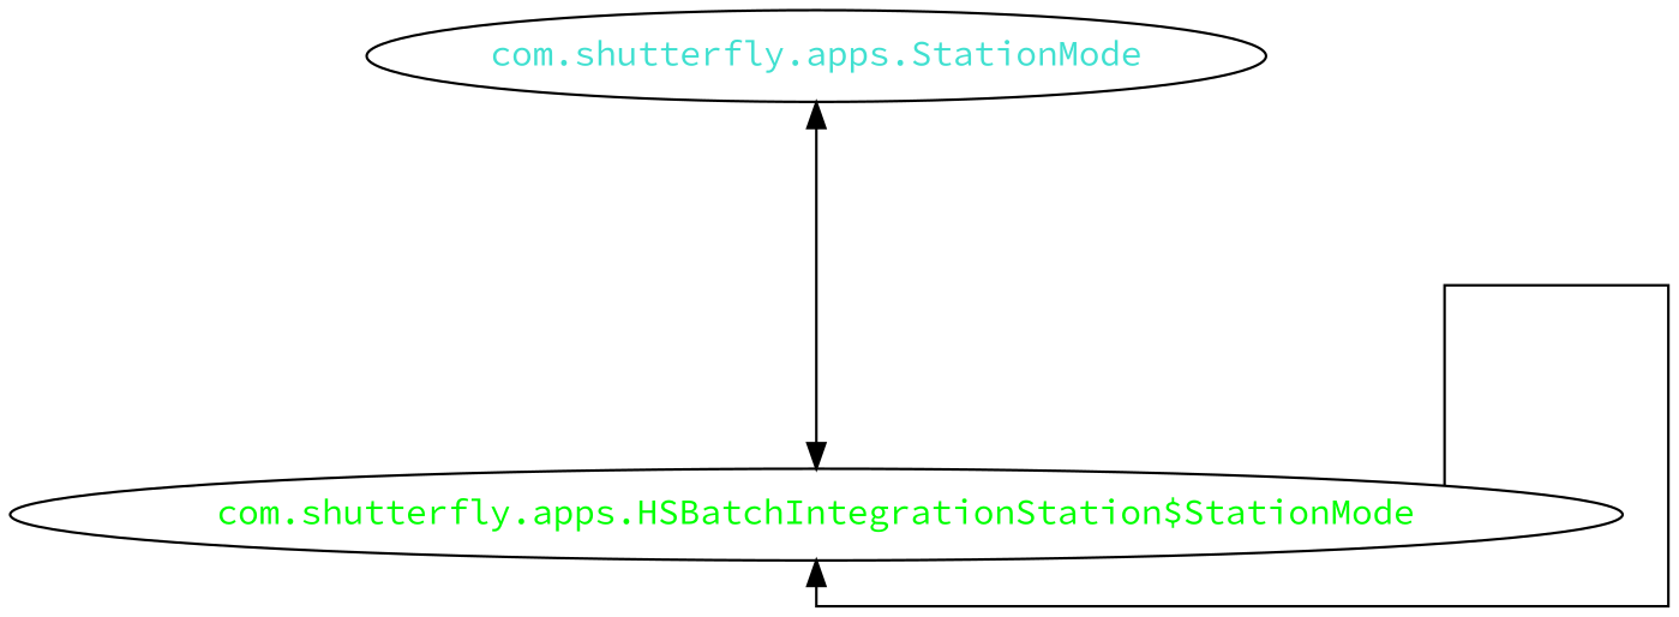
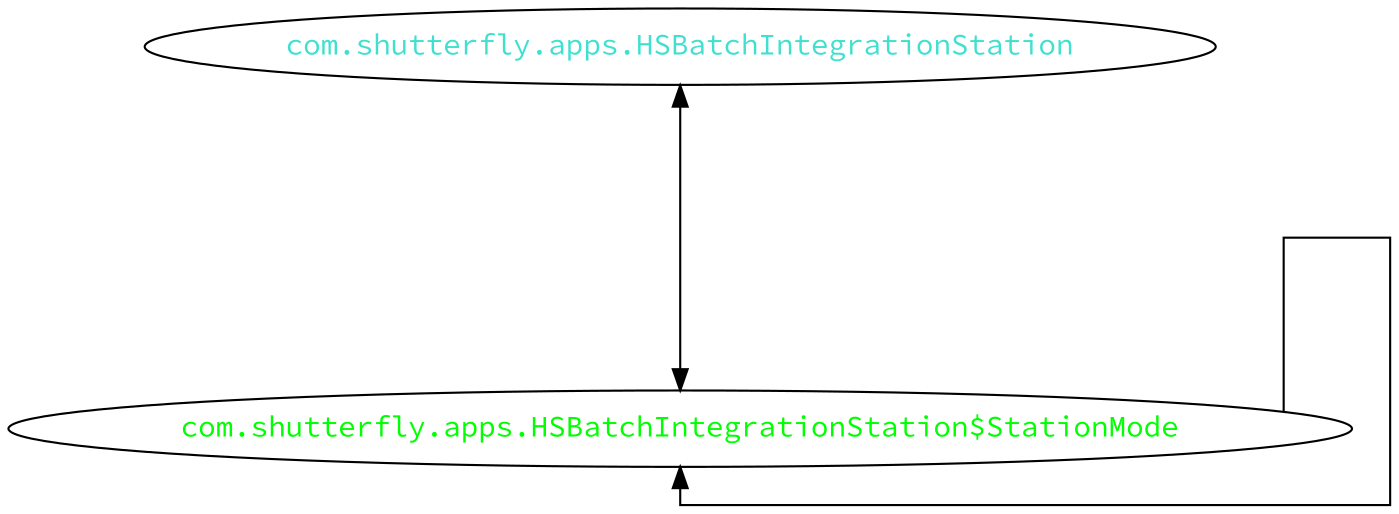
  digraph {
    concentrate=true
    rankdir=TB
    ranksep=2.0
    splines=ortho
    fontname="Source Code Pro"
    node [fontname="Source Code Pro"]
    edge [fontname="Source Code Pro"]
    "com.shutterfly.apps.HSBatchIntegrationStation$StationMode" [fontcolor=green]
-   "com.shutterfly.apps.HSBatchIntegrationStation" [fontcolor=turquoise label="com.shutterfly.apps.StationMode"]
+   "com.shutterfly.apps.HSBatchIntegrationStation" [fontcolor=turquoise]
    "com.shutterfly.apps.HSBatchIntegrationStation$StationMode" -> "com.shutterfly.apps.HSBatchIntegrationStation$StationMode"
    "com.shutterfly.apps.HSBatchIntegrationStation" -> "com.shutterfly.apps.HSBatchIntegrationStation$StationMode" [dir=both]
  }
